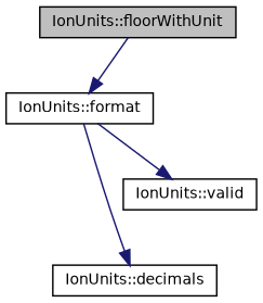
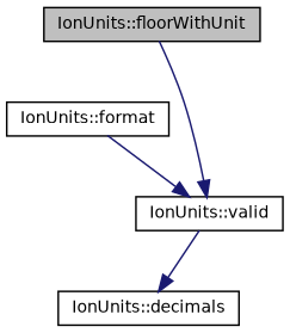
  digraph {
    rankdir=TB
    node [color=black fillcolor=white fontname=Helvetica fontsize=10 shape=record style=filled]
    edge [color=midnightblue fontname=Helvetica fontsize=10 labelfontname=Helvetica labelfontsize=10 style=solid]
    n1 [fillcolor=grey75 fontcolor=black height=0.2 label="IonUnits::floorWithUnit" width=0.4]
    n2 [height=0.2 label="IonUnits::format" width=0.4]
    n3 [height=0.2 label="IonUnits::decimals" width=0.4]
    n4 [height=0.2 label="IonUnits::valid" width=0.4]
-   n1 -> n2
-   n2 -> n3
+   n1 -> n4
+   n4 -> n3
    n2 -> n4
  }
